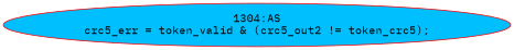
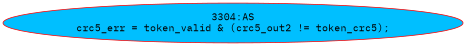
  strict digraph {
    fontname="IBM Plex Mono"
-   n1 [ast="<pyverilog.vparser.ast.Assign object at 0x7f0647e57590>" def_var="['crc5_err']" fillcolor=deepskyblue label="1304:AS\ncrc5_err = token_valid & (crc5_out2 != token_crc5);" statements="[]" style=filled typ=Assign use_var="['token_valid', 'crc5_out2', 'token_crc5']" color=red fontname="IBM Plex Mono"]
+   n1 [ast="<pyverilog.vparser.ast.Assign object at 0x7f0647e57590>" def_var="['crc5_err']" fillcolor=deepskyblue label="3304:AS\ncrc5_err = token_valid & (crc5_out2 != token_crc5);" statements="[]" style=filled typ=Assign use_var="['token_valid', 'crc5_out2', 'token_crc5']" color=red fontname="IBM Plex Mono"]
  }
